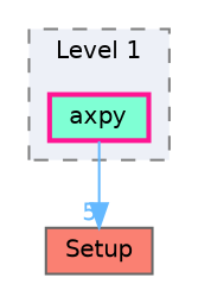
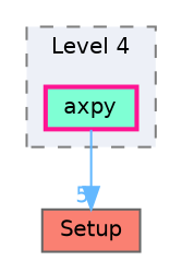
  digraph {
    compound=true
    node [fontname=Helvetica fontsize=10 shape=box]
    n1 [color=deeppink fillcolor=aquamarine height=0.2 label=axpy style="filled,bold" width=0.4]
    n2 [color=gray40 fillcolor=salmon height=0.2 label=Setup style=filled width=0.4]
    subgraph cluster_1 {
      bgcolor="#edf0f7"
      fontname=Helvetica
      fontsize=10
-     label="Level 1"
+     label="Level 4"
      pencolor=grey50
      style="filled,dashed"
      n1
    }
    n1 -> n2 [color=steelblue1 fontcolor=steelblue1 fontname=Helvetica fontsize=10 headlabel=5 labeldistance=1.5 labelfontname=Helvetica labelfontsize=10 style=solid]
  }
